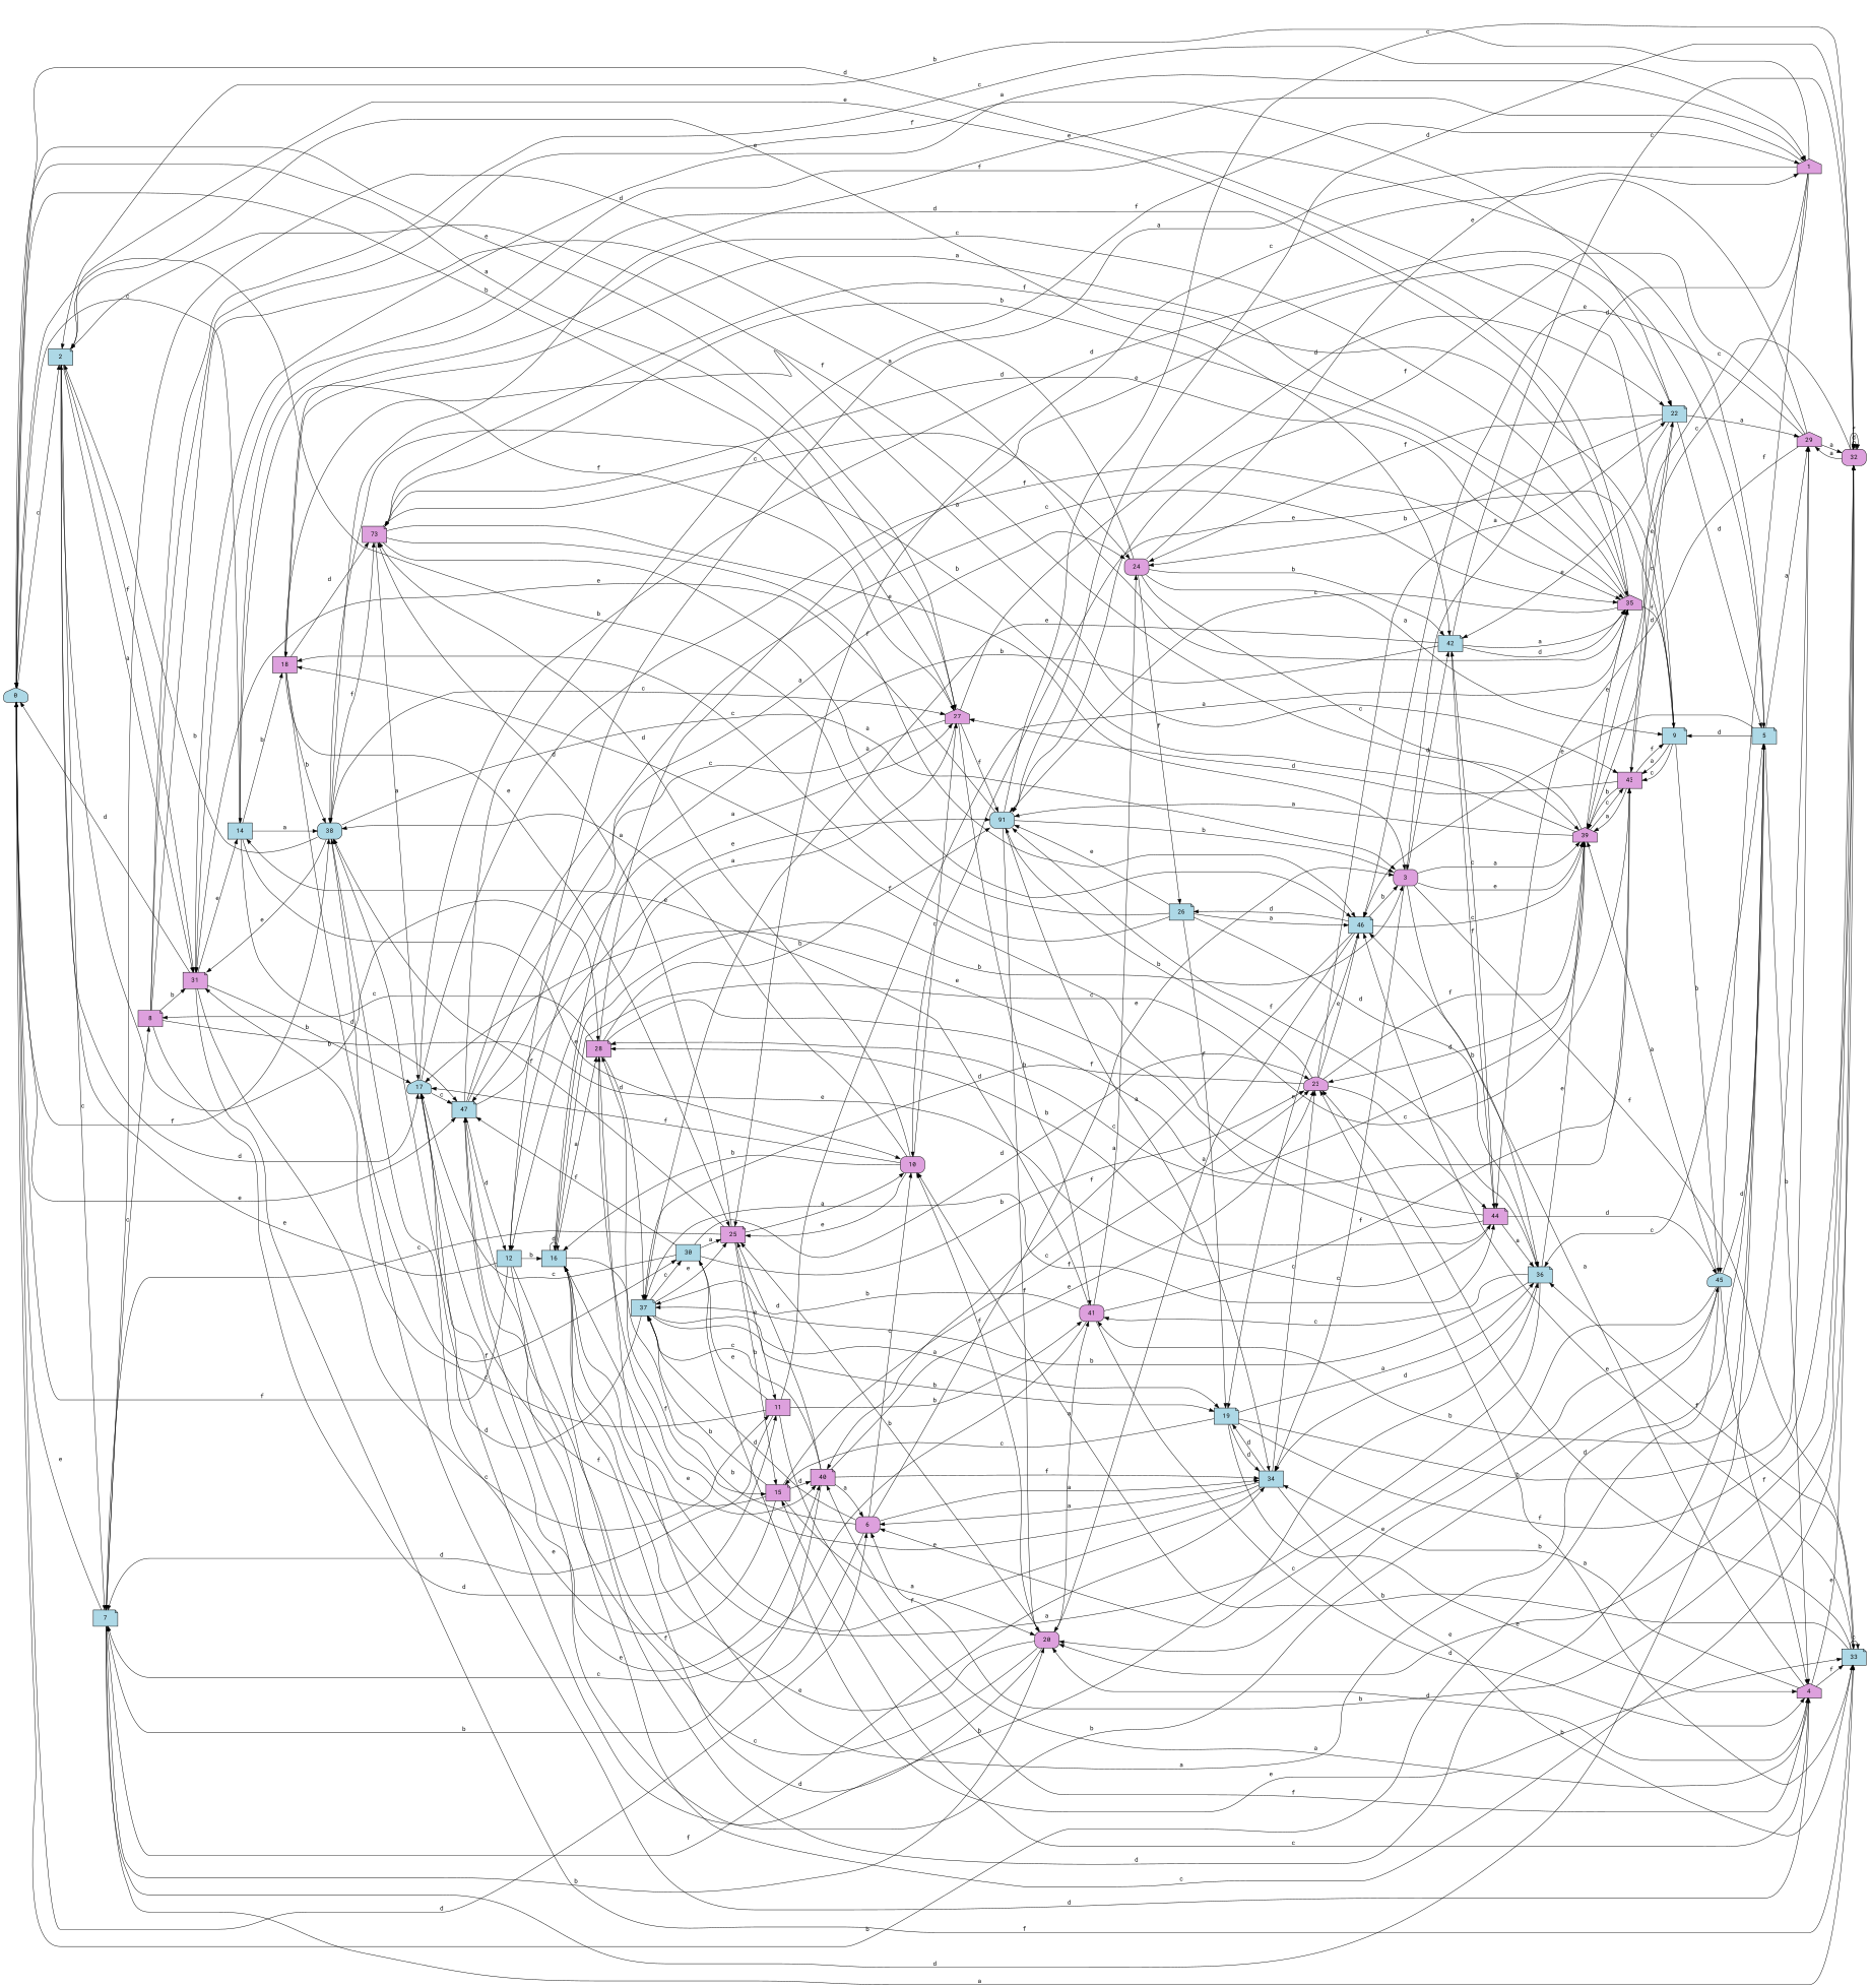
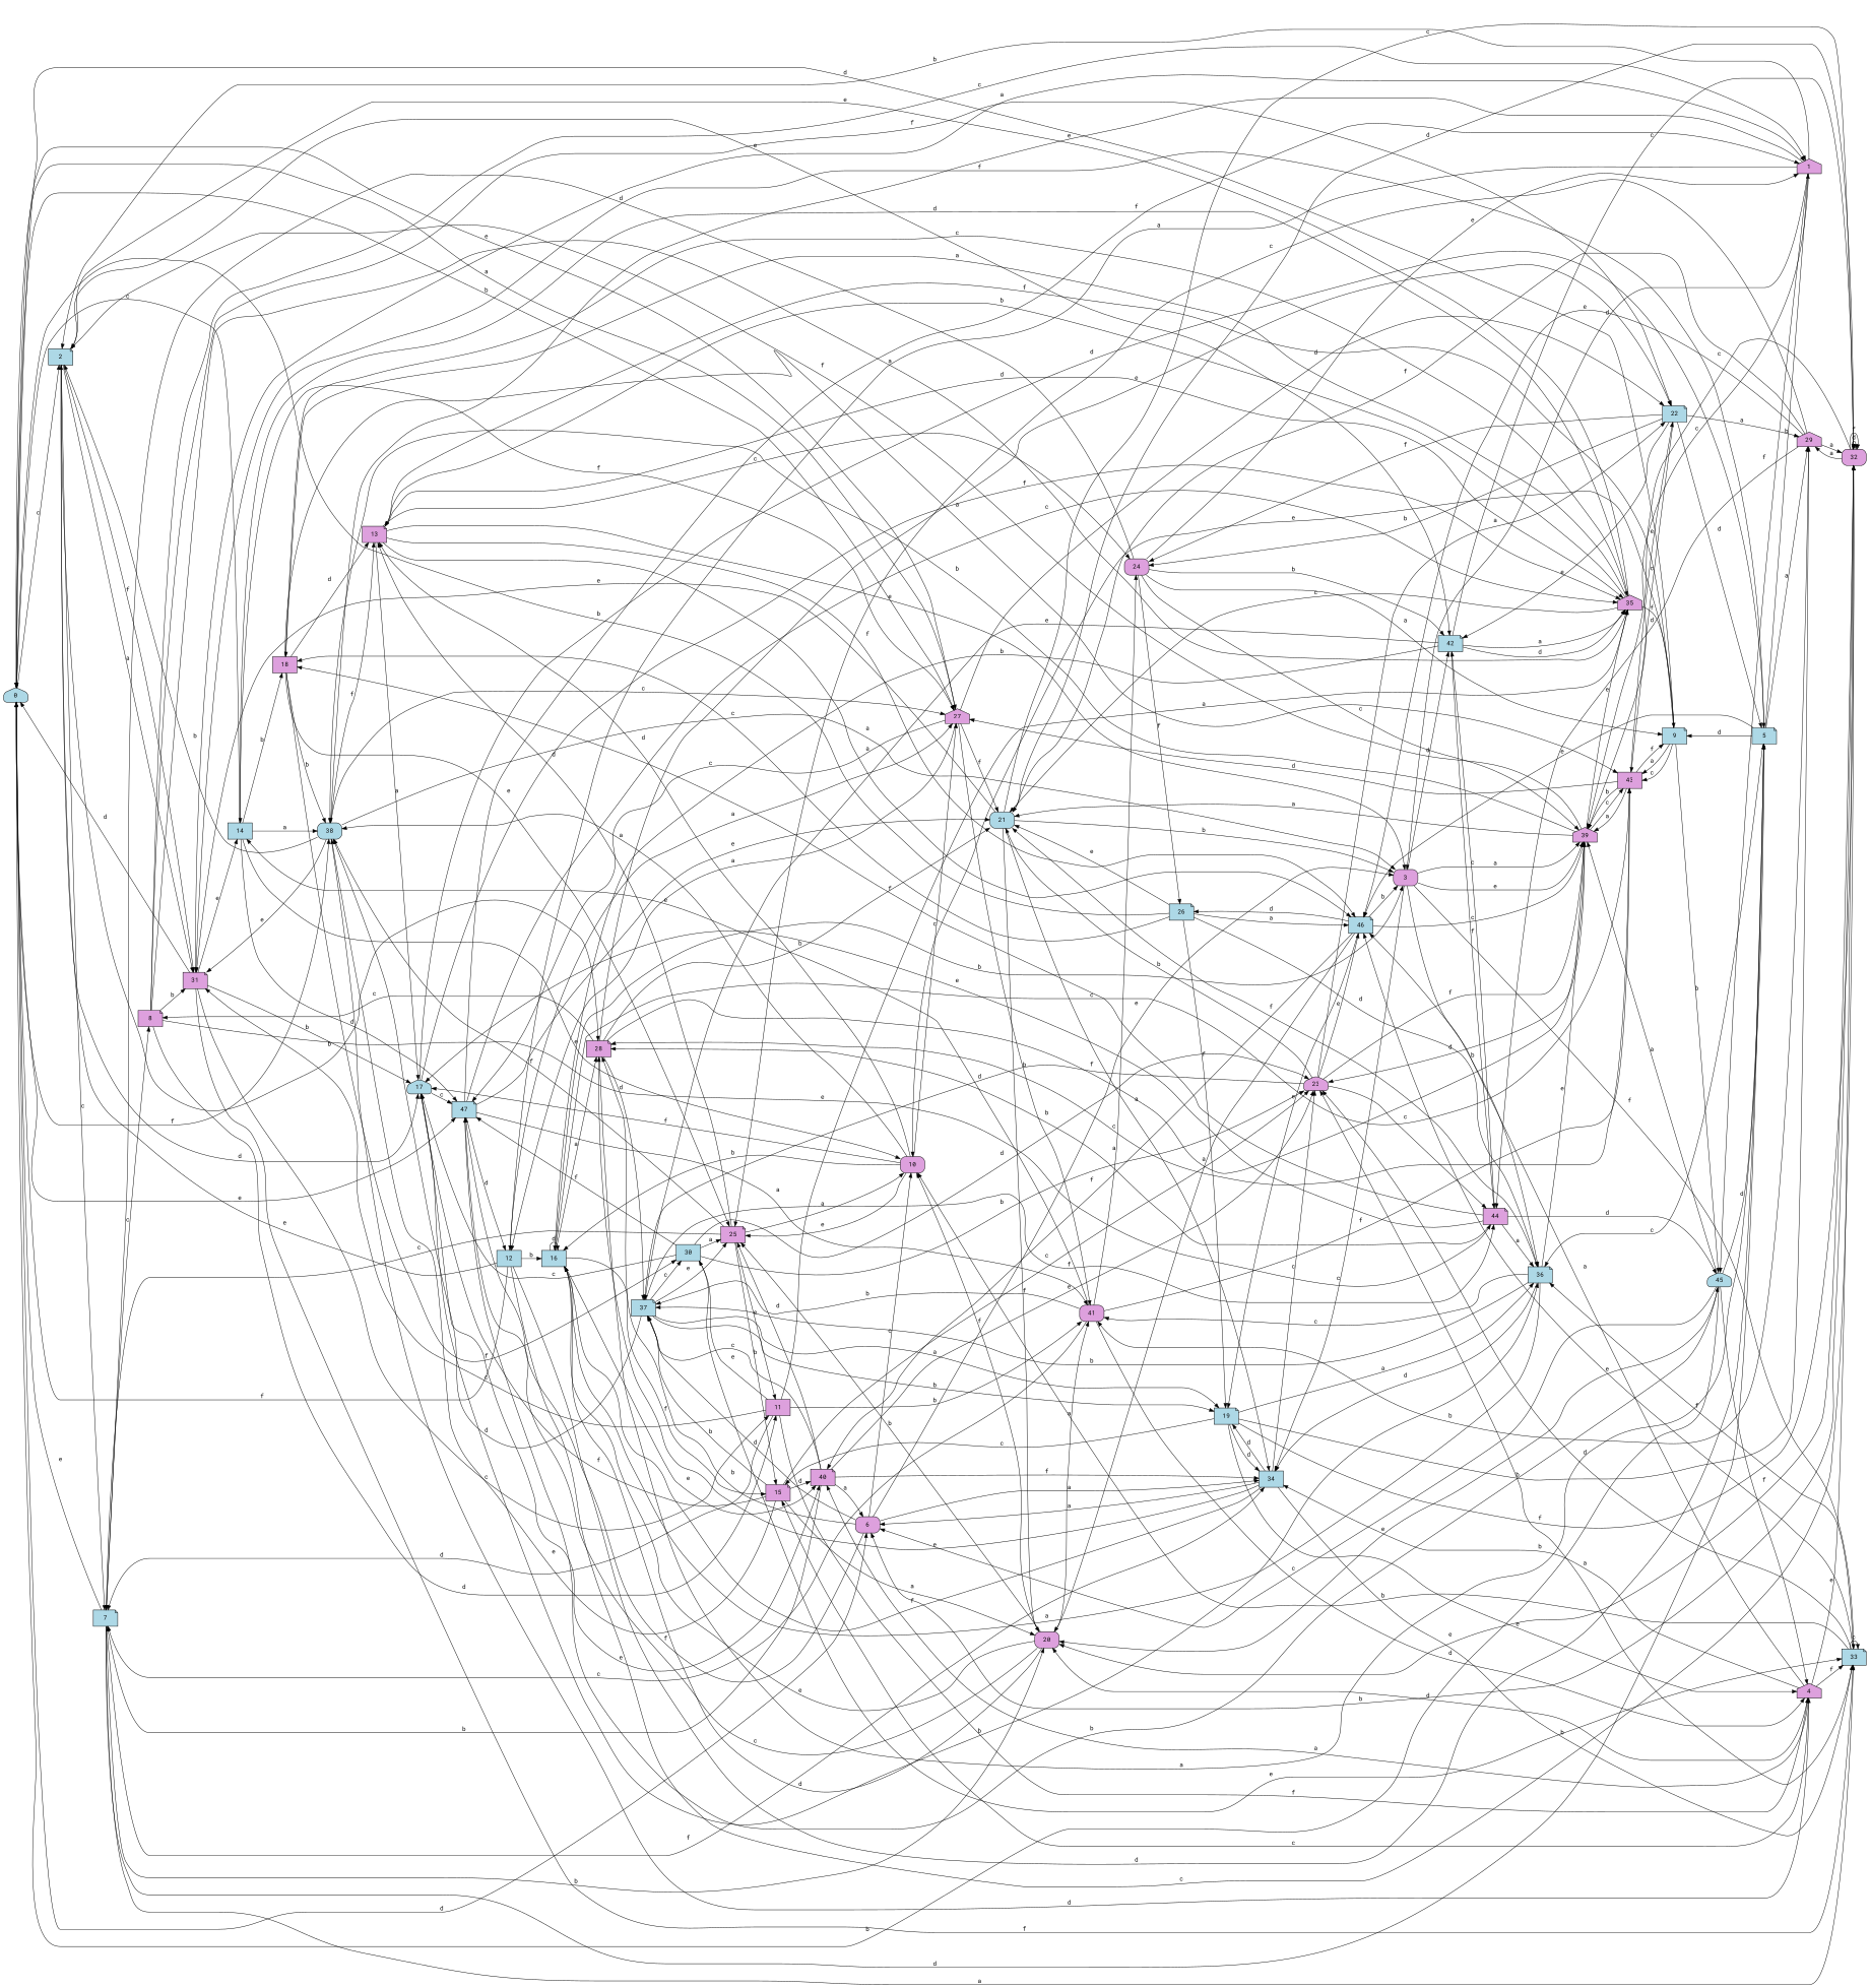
  digraph {
    fontname="Roboto Mono"
    rankdir=LR
    node [color=black fillcolor=plum fontname="Roboto Mono" shape=note style=filled]
    edge [fontname="Roboto Mono"]
    n1 [fillcolor=lightblue label=0 shape=house style="rounded,filled"]
    n2 [fillcolor=lightblue label=2 style="rounded,filled"]
    n3 [label=6 shape=box style="rounded,filled"]
    n4 [label=27 shape=house]
    n5 [fillcolor=lightblue label=38 shape=box style="rounded,filled"]
    n6 [fillcolor=lightblue label=47 style="rounded,filled"]
    n7 [fillcolor=lightblue label=7]
    n8 [fillcolor=lightblue label=17 shape=house style="rounded,filled"]
    n9 [label=28]
    n10 [label=31]
    n11 [fillcolor=lightblue label=42 style="rounded,filled"]
    n12 [label=3 shape=box style="rounded,filled"]
    n13 [fillcolor=lightblue label=34 shape=box]
    n14 [label=10 shape=box style="rounded,filled"]
    n15 [fillcolor=lightblue label=37 style="rounded,filled"]
    n16 [fillcolor=lightblue label=12 shape=box]
    n17 [fillcolor=lightblue label=22 style="rounded,filled"]
    n18 [label=41 shape=box style="rounded,filled"]
-   n19 [fillcolor=lightblue label=91 shape=box style="rounded,filled"]
+   n19 [fillcolor=lightblue label=21 shape=box style="rounded,filled"]
    n20 [label=4 shape=house]
-   n21 [label=73]
+   n21 [label=13]
    n22 [label=1 shape=house]
    n23 [fillcolor=lightblue label=45 shape=house style="rounded,filled"]
    n24 [label=35 shape=house]
    n25 [label=39 shape=house]
    n26 [fillcolor=lightblue label=33]
    n27 [fillcolor=lightblue label=36]
    n28 [label=32 shape=box style="rounded,filled"]
    n29 [fillcolor=lightblue label=5]
    n30 [fillcolor=lightblue label=16 shape=box]
    n31 [label=43 shape=box]
    n32 [label=23 shape=house style="rounded,filled"]
    n33 [label=20 shape=box style="rounded,filled"]
    n34 [label=8 style="rounded,filled"]
    n35 [label=40 style="rounded,filled"]
    n36 [label=11 shape=box]
    n37 [fillcolor=lightblue label=14 shape=box]
    n38 [label=44]
    n39 [fillcolor=lightblue label=46]
    n40 [fillcolor=lightblue label=19]
    n41 [label=15]
    n42 [label=25]
    n43 [label=29 shape=house]
    n44 [fillcolor=lightblue label=9]
    n45 [fillcolor=lightblue label=26 style="rounded,filled"]
    n46 [fillcolor=lightblue label=30 shape=box]
    n47 [label=24 shape=box style="rounded,filled"]
    n48 [label=18 shape=box]
    n1 -> n2 [label=c]
    n1 -> n3 [label=d]
    n1 -> n4 [label=a]
    n1 -> n4 [label=b]
    n1 -> n5 [label=f]
    n1 -> n6 [label=e]
    n2 -> n7 [label=c]
    n2 -> n8 [label=d]
    n2 -> n9 [label=b]
    n2 -> n10 [label=a]
    n2 -> n10 [label=f]
    n2 -> n11 [label=e]
    n3 -> n6 [label=f]
    n3 -> n9 [label=b]
    n3 -> n12 [label=e]
    n3 -> n13 [label=a]
    n3 -> n14 [label=c]
    n3 -> n15 [label=d]
    n4 -> n1 [label=e]
    n4 -> n6 [label=c]
    n4 -> n16 [label=a]
    n4 -> n17 [label=d]
    n4 -> n18 [label=b]
    n4 -> n19 [label=f]
    n5 -> n2 [label=b]
    n5 -> n4 [label=c]
    n5 -> n10 [label=e]
    n5 -> n12 [label=a]
    n5 -> n20 [label=d]
    n5 -> n21 [label=f]
    n6 -> n16 [label=d]
-   n6 -> n47 [label=a]
+   n6 -> n18 [label=a]
    n6 -> n19 [label=e]
    n6 -> n22 [label=f]
    n6 -> n23 [label=b]
    n6 -> n24 [label=c]
    n7 -> n1 [label=e]
    n7 -> n13 [label=f]
    n7 -> n26 [label=a]
    n7 -> n29 [label=d]
    n7 -> n33 [label=b]
    n7 -> n34 [label=c]
    n8 -> n6 [label=c]
    n8 -> n24 [label=f]
    n8 -> n27 [label=b]
    n8 -> n29 [label=d]
    n8 -> n35 [label=e]
    n9 -> n15 [label=d]
    n9 -> n17 [label=e]
    n9 -> n19 [label=b]
    n9 -> n25 [label=f]
    n9 -> n29 [label=a]
    n9 -> n34 [label=c]
    n10 -> n1 [label=d]
    n10 -> n8 [label=b]
    n10 -> n22 [label=a]
    n10 -> n26 [label=f]
    n10 -> n36 [label=c]
    n10 -> n37 [label=e]
    n11 -> n15 [label=e]
    n11 -> n24 [label=a]
    n11 -> n24 [label=d]
    n11 -> n28 [label=c]
    n11 -> n30 [label=b]
    n11 -> n38 [label=f]
    n12 -> n11 [label=d]
    n12 -> n13 [label=c]
    n12 -> n25 [label=a]
    n12 -> n25 [label=e]
    n12 -> n26 [label=f]
    n12 -> n27 [label=b]
    n13 -> n3 [label=a]
    n13 -> n9 [label=e]
    n13 -> n26 [label=b]
    n13 -> n30 [label=f]
    n13 -> n32 [label=c]
    n13 -> n40 [label=d]
    n14 -> n4 [label=c]
    n14 -> n5 [label=a]
    n14 -> n8 [label=f]
    n14 -> n21 [label=d]
    n14 -> n30 [label=b]
    n14 -> n42 [label=e]
    n15 -> n5 [label=d]
    n15 -> n38 [label=f]
    n15 -> n40 [label=a]
    n15 -> n40 [label=b]
    n15 -> n42 [label=e]
    n15 -> n46 [label=c]
    n16 -> n1 [label=f]
    n16 -> n2 [label=e]
    n16 -> n4 [label=a]
    n16 -> n28 [label=c]
    n16 -> n29 [label=d]
    n16 -> n30 [label=b]
    n17 -> n11 [label=e]
    n17 -> n29 [label=d]
    n17 -> n31 [label=c]
    n17 -> n43 [label=a]
    n17 -> n47 [label=b]
    n17 -> n47 [label=f]
    n18 -> n7 [label=c]
    n18 -> n15 [label=b]
    n18 -> n20 [label=d]
    n18 -> n31 [label=f]
    n18 -> n37 [label=e]
    n18 -> n47 [label=a]
    n19 -> n10 [label=e]
    n19 -> n12 [label=b]
    n19 -> n13 [label=a]
    n19 -> n28 [label=c]
    n19 -> n28 [label=d]
    n19 -> n33 [label=f]
    n20 -> n13 [label=b]
    n20 -> n26 [label=f]
    n20 -> n28 [label=e]
    n20 -> n33 [label=d]
    n20 -> n35 [label=a]
    n20 -> n39 [label=a]
    n20 -> n41 [label=c]
    n21 -> n8 [label=a]
    n21 -> n12 [label=e]
    n21 -> n24 [label=d]
    n21 -> n39 [label=a]
    n21 -> n39 [label=f]
    n21 -> n47 [label=c]
    n22 -> n2 [label=b]
    n22 -> n5 [label=e]
    n22 -> n12 [label=d]
    n22 -> n16 [label=a]
    n22 -> n23 [label=f]
    n22 -> n25 [label=c]
    n23 -> n1 [label=b]
    n23 -> n3 [label=c]
    n23 -> n20 [label=f]
    n23 -> n25 [label=a]
    n23 -> n29 [label=d]
    n23 -> n33 [label=e]
    n24 -> n2 [label=e]
    n24 -> n19 [label=c]
    n24 -> n21 [label=b]
    n24 -> n37 [label=d]
    n24 -> n44 [label=f]
    n24 -> n48 [label=a]
    n25 -> n2 [label=f]
    n25 -> n5 [label=b]
    n25 -> n19 [label=a]
    n25 -> n24 [label=e]
    n25 -> n31 [label=c]
    n25 -> n32 [label=d]
    n26 -> n14 [label=b]
    n26 -> n26 [label=c]
    n26 -> n27 [label=f]
    n26 -> n32 [label=a]
    n26 -> n32 [label=d]
    n26 -> n39 [label=e]
    n27 -> n13 [label=d]
    n27 -> n15 [label=b]
    n27 -> n18 [label=c]
    n27 -> n19 [label=f]
    n27 -> n25 [label=e]
    n27 -> n30 [label=a]
    n28 -> n3 [label=b]
    n28 -> n25 [label=c]
    n28 -> n28 [label=d]
    n28 -> n28 [label=f]
    n28 -> n33 [label=e]
    n28 -> n43 [label=a]
    n29 -> n10 [label=f]
-   n29 -> n20 [label=b]
+   n29 -> n22 [label=b]
    n29 -> n27 [label=c]
    n29 -> n39 [label=e]
    n29 -> n43 [label=a]
    n29 -> n44 [label=d]
    n30 -> n9 [label=a]
    n30 -> n12 [label=b]
    n30 -> n30 [label=d]
    n30 -> n31 [label=c]
    n30 -> n35 [label=e]
    n30 -> n41 [label=f]
    n31 -> n4 [label=d]
    n31 -> n9 [label=c]
    n31 -> n17 [label=e]
    n31 -> n25 [label=a]
    n31 -> n25 [label=b]
    n31 -> n44 [label=f]
    n32 -> n15 [label=d]
    n32 -> n17 [label=a]
    n32 -> n19 [label=b]
    n32 -> n25 [label=f]
    n32 -> n38 [label=c]
    n32 -> n39 [label=e]
    n33 -> n6 [label=c]
    n33 -> n14 [label=f]
    n33 -> n18 [label=a]
    n33 -> n30 [label=d]
    n33 -> n30 [label=e]
    n33 -> n42 [label=b]
    n34 -> n10 [label=b]
    n34 -> n17 [label=f]
    n34 -> n22 [label=c]
    n34 -> n24 [label=a]
    n34 -> n36 [label=d]
    n34 -> n38 [label=e]
    n35 -> n3 [label=a]
    n35 -> n7 [label=b]
    n35 -> n13 [label=f]
    n35 -> n15 [label=c]
    n35 -> n32 [label=e]
    n35 -> n42 [label=d]
    n36 -> n7 [label=d]
    n36 -> n10 [label=c]
    n36 -> n18 [label=b]
    n36 -> n20 [label=f]
    n36 -> n24 [label=a]
    n36 -> n46 [label=e]
    n37 -> n1 [label=c]
    n37 -> n4 [label=f]
    n37 -> n5 [label=a]
    n37 -> n6 [label=d]
    n37 -> n14 [label=e]
    n37 -> n48 [label=b]
    n38 -> n8 [label=e]
    n38 -> n9 [label=b]
    n38 -> n11 [label=c]
    n38 -> n23 [label=d]
    n38 -> n27 [label=a]
    n38 -> n48 [label=f]
    n39 -> n12 [label=b]
    n39 -> n25 [label=c]
    n39 -> n33 [label=a]
    n39 -> n35 [label=f]
    n39 -> n40 [label=e]
    n39 -> n45 [label=d]
    n40 -> n13 [label=d]
    n40 -> n20 [label=e]
    n40 -> n27 [label=a]
    n40 -> n28 [label=f]
    n40 -> n41 [label=c]
    n40 -> n43 [label=b]
    n41 -> n5 [label=e]
    n41 -> n8 [label=f]
    n41 -> n15 [label=b]
    n41 -> n32 [label=c]
    n41 -> n33 [label=a]
    n41 -> n35 [label=d]
    n42 -> n5 [label=f]
    n42 -> n7 [label=c]
    n42 -> n14 [label=a]
    n42 -> n21 [label=d]
    n42 -> n36 [label=e]
    n42 -> n41 [label=b]
    n43 -> n18 [label=b]
    n43 -> n19 [label=f]
    n43 -> n28 [label=a]
    n43 -> n38 [label=d]
    n43 -> n39 [label=e]
    n43 -> n42 [label=c]
    n44 -> n1 [label=d]
    n44 -> n14 [label=e]
    n44 -> n21 [label=f]
    n44 -> n23 [label=b]
    n44 -> n31 [label=a]
    n44 -> n31 [label=c]
    n45 -> n1 [label=b]
    n45 -> n19 [label=e]
    n45 -> n27 [label=d]
    n45 -> n39 [label=a]
    n45 -> n40 [label=f]
    n45 -> n48 [label=c]
    n46 -> n6 [label=f]
    n46 -> n8 [label=c]
    n46 -> n26 [label=e]
    n46 -> n32 [label=b]
    n46 -> n32 [label=d]
    n46 -> n42 [label=a]
    n47 -> n7 [label=d]
    n47 -> n11 [label=b]
    n47 -> n22 [label=e]
    n47 -> n25 [label=c]
    n47 -> n44 [label=a]
    n47 -> n45 [label=f]
    n48 -> n5 [label=b]
    n48 -> n21 [label=d]
    n48 -> n24 [label=c]
    n48 -> n31 [label=a]
    n48 -> n42 [label=e]
    n48 -> n46 [label=f]
  }
